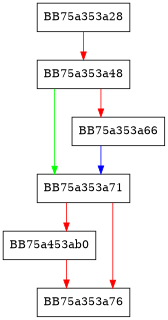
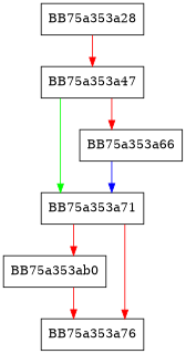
  digraph {
    splines=ortho
    node [shape=box]
    edge [color=red]
    BB75a353a28
-   BB75a353a47 [label=BB75a353a48]
+   BB75a353a47
    BB75a353a71
    BB75a353a66
-   BB75a353ab0 [label=BB75a453ab0]
+   BB75a353ab0
    BB75a353a76
    BB75a353a28 -> BB75a353a47
    BB75a353a47 -> BB75a353a71 [color=green]
    BB75a353a47 -> BB75a353a66
    BB75a353a71 -> BB75a353ab0
    BB75a353a71 -> BB75a353a76
    BB75a353a66 -> BB75a353a71 [color=blue]
    BB75a353ab0 -> BB75a353a76
  }
